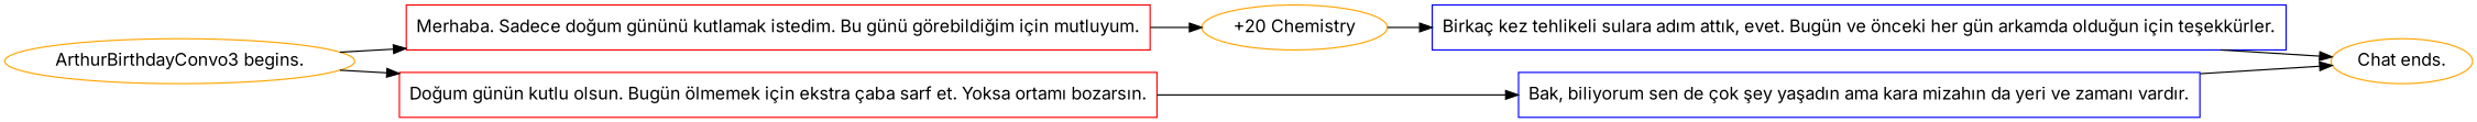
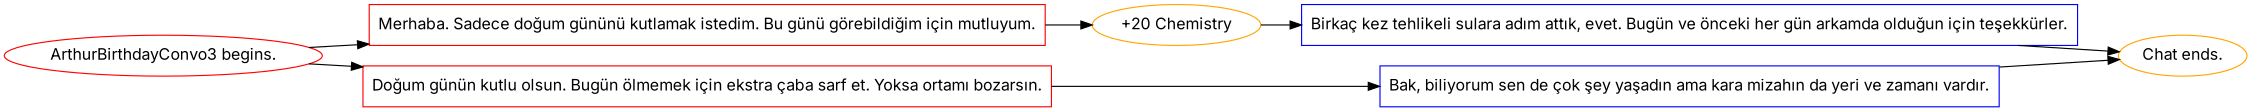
  digraph {
    rankdir=LR
    fontname=Inter
    node [color=orange fontname=Inter shape=box]
    edge [fontname=Inter]
-   "ArthurBirthdayConvo3 begins." [shape=""]
+   "ArthurBirthdayConvo3 begins." [color=red shape=""]
    n2 [color=red label="Merhaba. Sadece doğum gününü kutlamak istedim. Bu günü görebildiğim için mutluyum."]
    n3 [color=red label="Doğum günün kutlu olsun. Bugün ölmemek için ekstra çaba sarf et. Yoksa ortamı bozarsın."]
    n4 [label="+20 Chemistry" shape=""]
    n5 [color=blue label="Bak, biliyorum sen de çok şey yaşadın ama kara mizahın da yeri ve zamanı vardır."]
    n6 [color=blue label="Birkaç kez tehlikeli sulara adım attık, evet. Bugün ve önceki her gün arkamda olduğun için teşekkürler."]
    "Chat ends." [shape=""]
    "ArthurBirthdayConvo3 begins." -> n2
    "ArthurBirthdayConvo3 begins." -> n3
    n2 -> n4
    n3 -> n5
    n4 -> n6
    n5 -> "Chat ends."
    n6 -> "Chat ends."
  }
